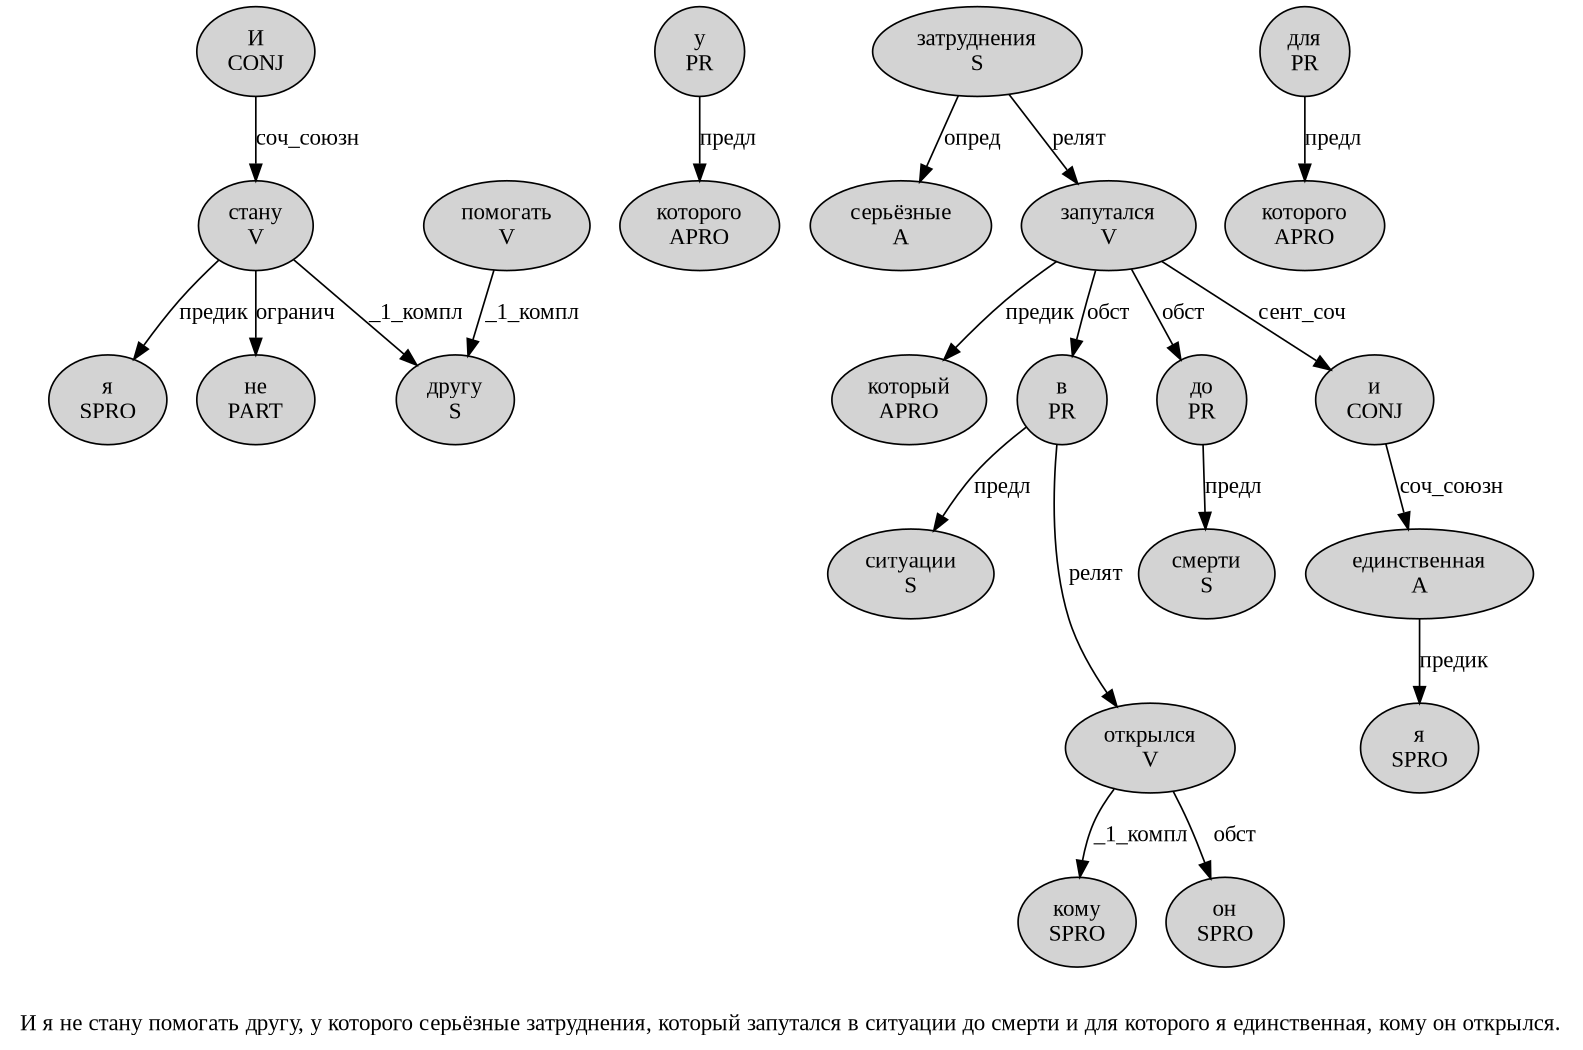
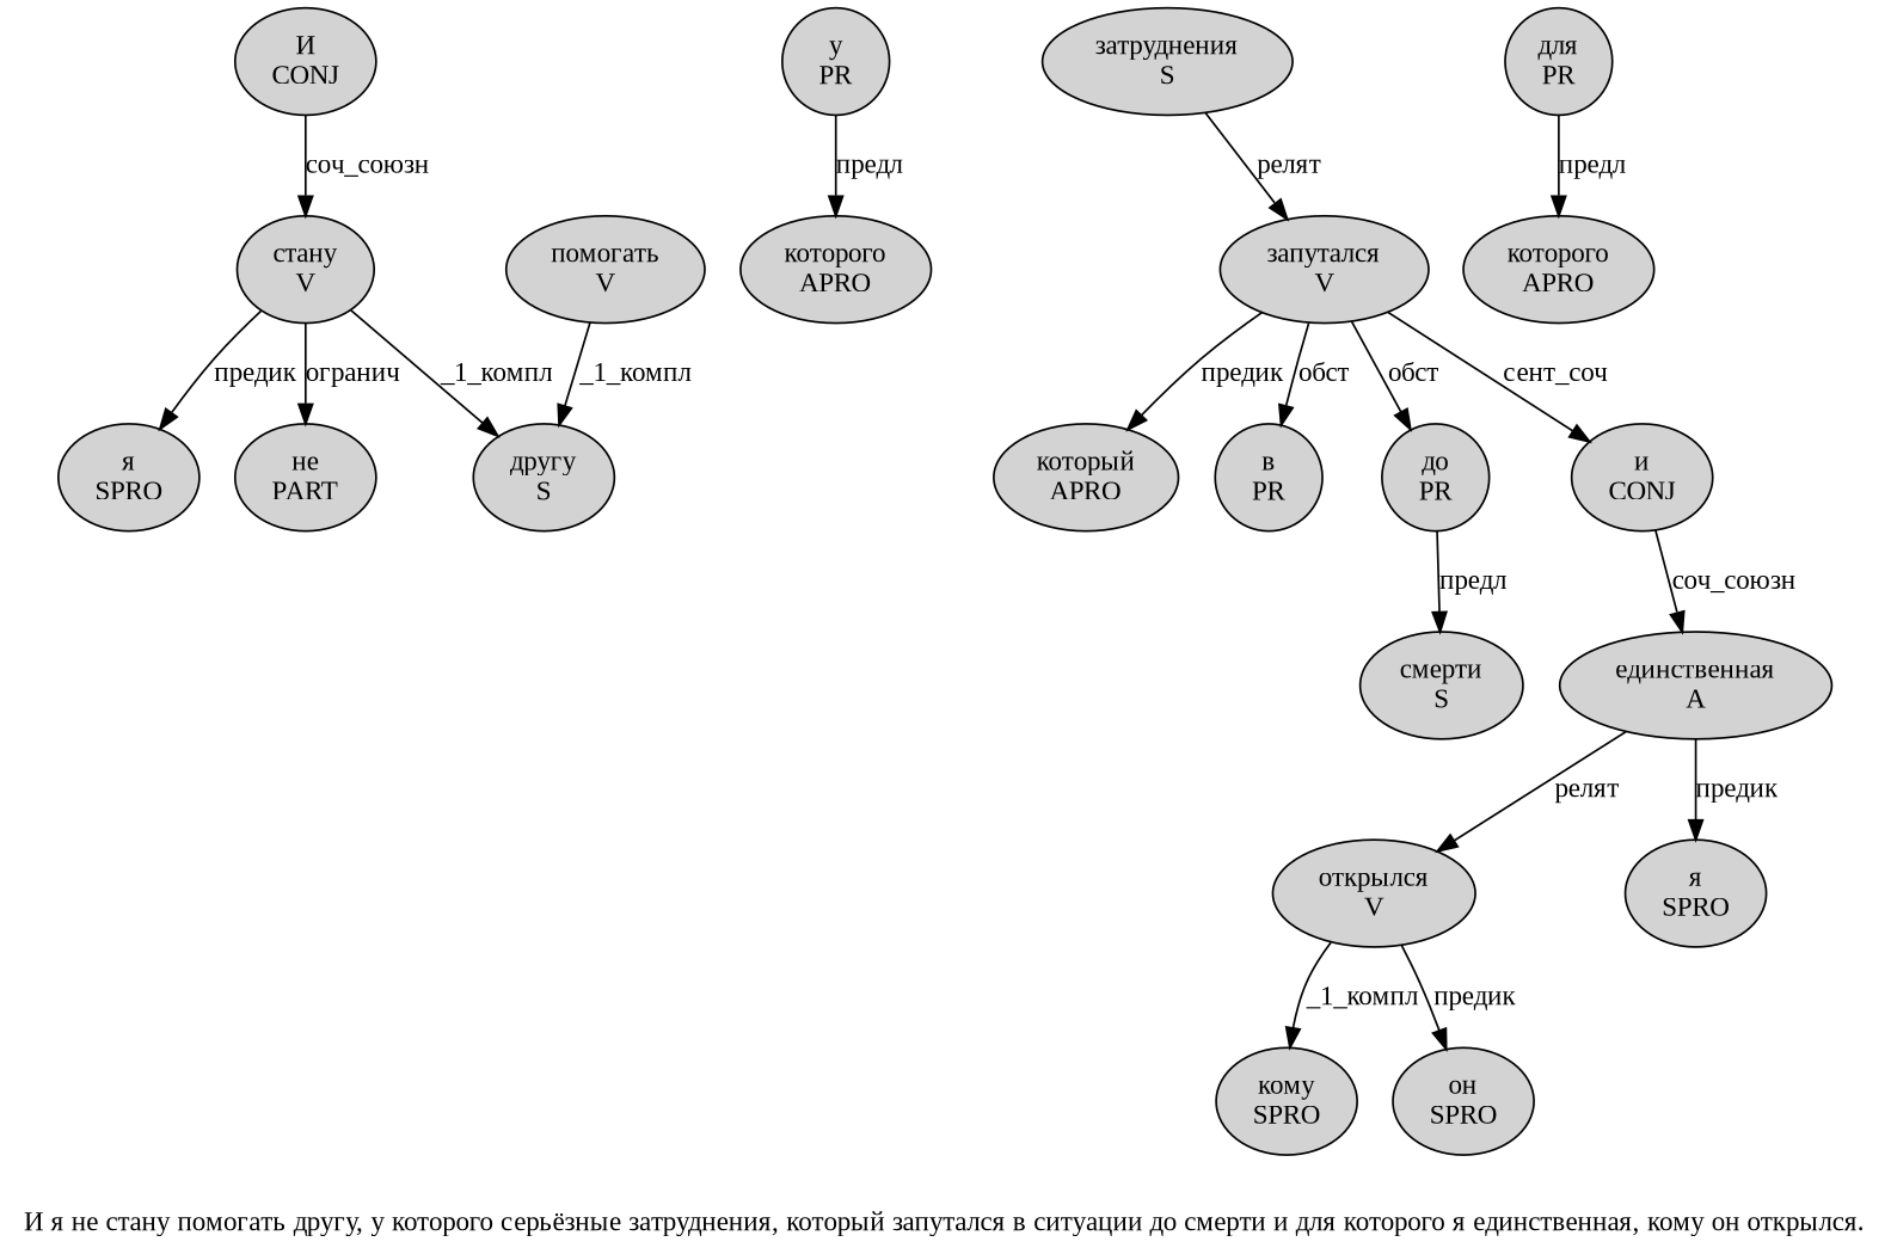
  digraph {
    fontname="Liberation Serif"
    label="И я не стану помогать другу, у которого серьёзные затруднения, который запутался в ситуации до смерти и для которого я единственная, кому он открылся."
    node [fillcolor=lightgray fontname="Liberation Serif" penwidth=1 shape=ellipse style=filled]
    edge [fontname="Liberation Serif"]
    n1 [label="И\nCONJ"]
    n2 [label="стану\nV"]
    n3 [label="я\nSPRO"]
    n4 [label="не\nPART"]
    n5 [label="другу\nS"]
    n6 [label="помогать\nV"]
    n7 [label="у\nPR"]
    n8 [label="которого\nAPRO"]
-   n9 [label="серьёзные\nA"]
    n10 [label="затруднения\nS"]
    n11 [label="запутался\nV"]
    n12 [label="который\nAPRO"]
    n13 [label="в\nPR"]
    n14 [label="до\nPR"]
    n15 [label="и\nCONJ"]
-   n16 [label="ситуации\nS"]
    n17 [label="смерти\nS"]
    n18 [label="единственная\nA"]
    n19 [label="я\nSPRO"]
    n20 [label="открылся\nV"]
    n21 [label="для\nPR"]
    n22 [label="которого\nAPRO"]
    n23 [label="кому\nSPRO"]
    n24 [label="он\nSPRO"]
    n1 -> n2 [label="соч_союзн"]
    n2 -> n3 [label="предик"]
    n2 -> n4 [label="огранич"]
    n2 -> n5 [label="_1_компл"]
    n6 -> n5 [label="_1_компл"]
    n7 -> n8 [label="предл"]
-   n10 -> n9 [label="опред"]
    n10 -> n11 [label="релят"]
    n11 -> n12 [label="предик"]
    n11 -> n13 [label="обст"]
    n11 -> n14 [label="обст"]
    n11 -> n15 [label="сент_соч"]
-   n13 -> n16 [label="предл"]
    n14 -> n17 [label="предл"]
    n15 -> n18 [label="соч_союзн"]
    n18 -> n19 [label="предик"]
-   n13 -> n20 [label="релят"]
+   n18 -> n20 [label="релят"]
    n20 -> n23 [label="_1_компл"]
-   n20 -> n24 [label="обст"]
+   n20 -> n24 [label="предик"]
    n21 -> n22 [label="предл"]
  }
